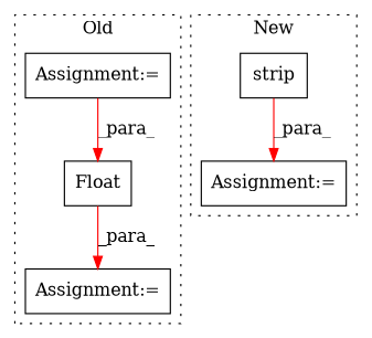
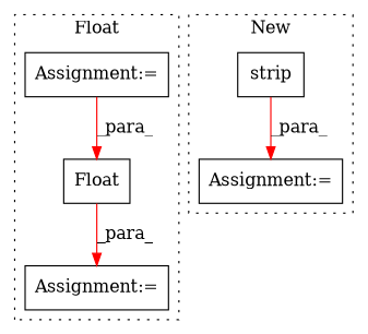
  digraph {
    node [a=7 l=1 shape=box]
    edge [color=red]
    n1 [a=32 l="6,1" label=Float s="2604,2620"]
    n2 [label="Assignment:=" s=2364]
    n3 [label="Assignment:=" s=2603]
    n4 [a=32 l=7 label=strip s=4335]
    n5 [label="Assignment:=" s=4858]
    subgraph cluster_1 {
-     label=Old
+     label=Float
      style=dotted
      n1
      n2
      n3
    }
    subgraph cluster_2 {
      label=New
      style=dotted
      n4
      n5
    }
    n1 -> n3 [label=_para_]
    n2 -> n1 [label=_para_]
    n4 -> n5 [label=_para_]
  }
